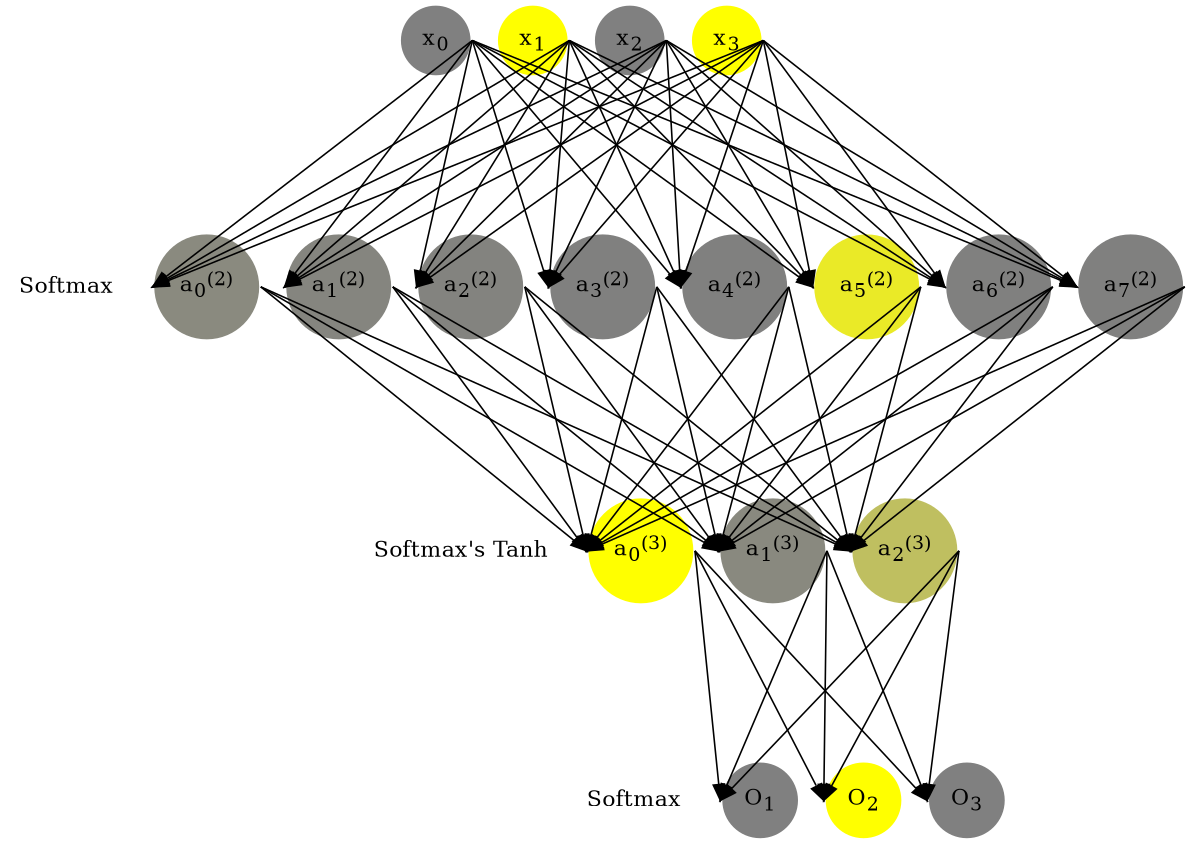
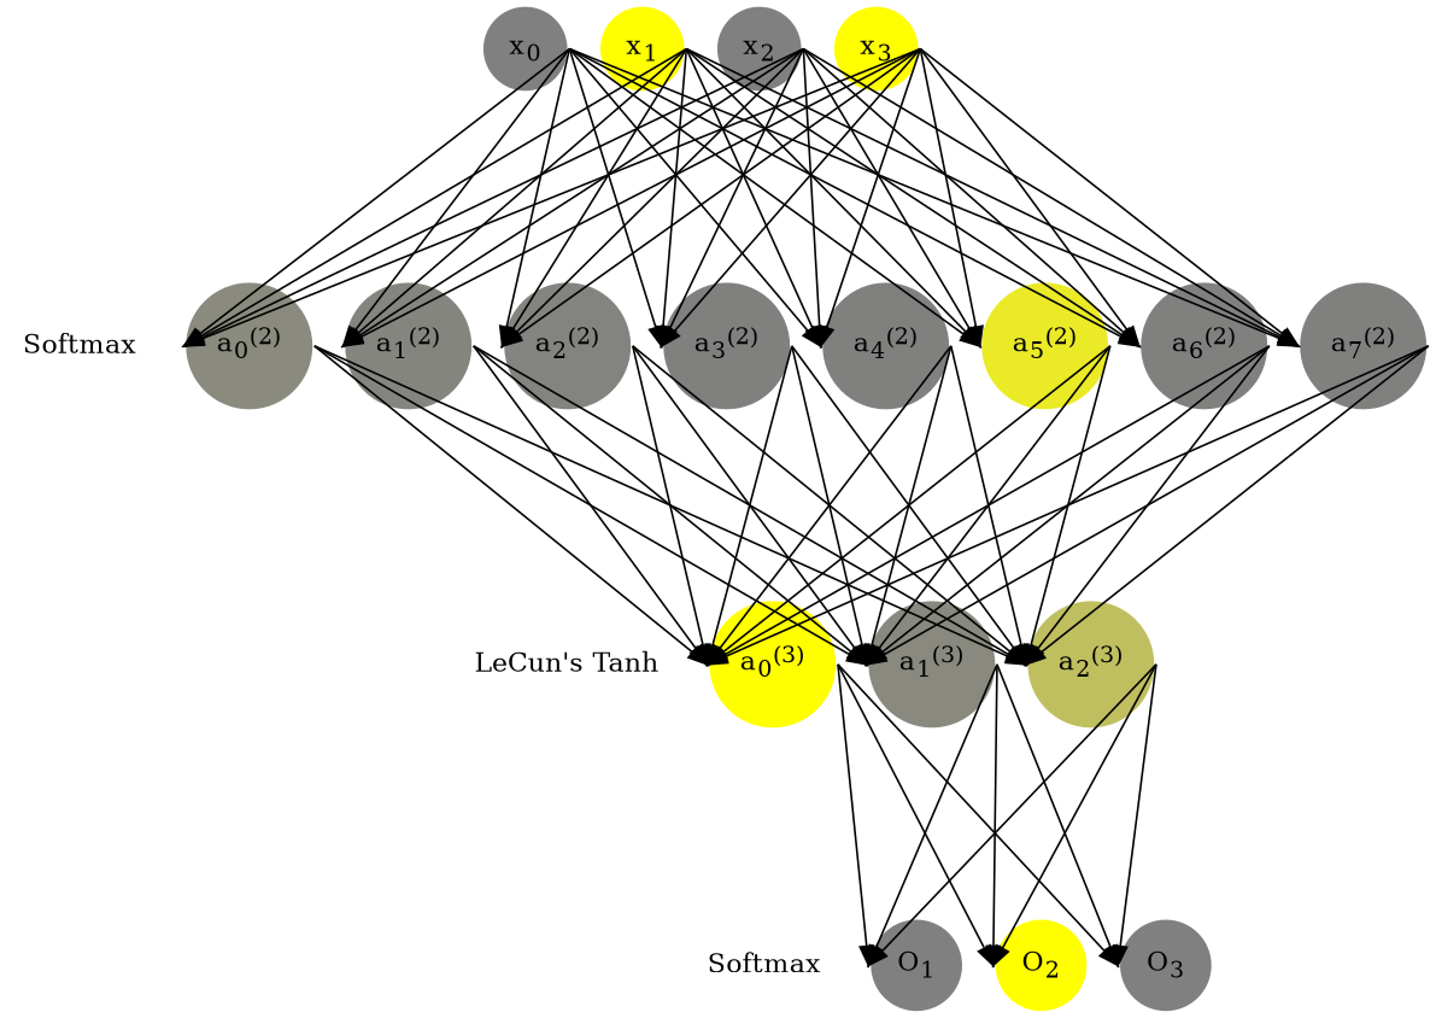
  digraph {
    rankdir=TB
    ranksep=1.4
    splines=false
    node [color="0.1667, 0.0, 0.5" fillcolor="0.1667, 0.0, 0.5" shape=circle style=filled]
    edge [headport=w style=solid tailport=e]
    n1 [label=<x<sub>0</sub>>]
    n2 [color="0.1667, 1.0, 1.0" fillcolor="0.1667, 1.0, 1.0" label=<x<sub>1</sub>>]
    n3 [label=<x<sub>2</sub>>]
    n4 [color="0.1667, 1.0, 1.0" fillcolor="0.1667, 1.0, 1.0" label=<x<sub>3</sub>>]
    n5 [color="0.1667, 0.083177, 0.541588" fillcolor="0.1667, 0.083177, 0.541588" label=<a<sub>0</sub><sup>(2)</sup>>]
    n6 [color="0.1667, 0.046420, 0.523210" fillcolor="0.1667, 0.046420, 0.523210" label=<a<sub>1</sub><sup>(2)</sup>>]
    n7 [color="0.1667, 0.024391, 0.512196" fillcolor="0.1667, 0.024391, 0.512196" label=<a<sub>2</sub><sup>(2)</sup>>]
    n8 [color="0.1667, 0.000916, 0.500458" fillcolor="0.1667, 0.000916, 0.500458" label=<a<sub>3</sub><sup>(2)</sup>>]
    n9 [color="0.1667, 0.004667, 0.502333" fillcolor="0.1667, 0.004667, 0.502333" label=<a<sub>4</sub><sup>(2)</sup>>]
    n10 [color="0.1667, 0.830899, 0.915450" fillcolor="0.1667, 0.830899, 0.915450" label=<a<sub>5</sub><sup>(2)</sup>>]
    n11 [color="0.1667, 0.006767, 0.503384" fillcolor="0.1667, 0.006767, 0.503384" label=<a<sub>6</sub><sup>(2)</sup>>]
    n12 [color="0.1667, 0.002762, 0.501381" fillcolor="0.1667, 0.002762, 0.501381" label=<a<sub>7</sub><sup>(2)</sup>>]
    n13 [color="0.1667, 1.594952, 1.297476" fillcolor="0.1667, 1.594952, 1.297476" label=<a<sub>0</sub><sup>(3)</sup>>]
    n14 [color="0.1667, 0.071979, 0.535990" fillcolor="0.1667, 0.071979, 0.535990" label=<a<sub>1</sub><sup>(3)</sup>>]
    n15 [color="0.1667, 0.495583, 0.747791" fillcolor="0.1667, 0.495583, 0.747791" label=<a<sub>2</sub><sup>(3)</sup>>]
    n16 [label=<O<sub>1</sub>>]
    n17 [color="0.1667, 1.0, 1.0" fillcolor="0.1667, 1.0, 1.0" label=<O<sub>2</sub>>]
    n18 [label=<O<sub>3</sub>>]
    n19 [label=Softmax shape=plaintext color="" fillcolor="" style=""]
-   n20 [label="Softmax's Tanh" shape=plaintext color="" fillcolor="" style=""]
+   n20 [label="LeCun's Tanh" shape=plaintext color="" fillcolor="" style=""]
    n21 [label=Softmax shape=plaintext color="" fillcolor="" style=""]
    subgraph sub_1 {
      n1
    }
    subgraph sub_2 {
      n2
    }
    subgraph sub_3 {
      n3
    }
    subgraph sub_4 {
      n4
    }
    subgraph sub_5 {
      n5
    }
    subgraph sub_6 {
      n6
    }
    subgraph sub_7 {
      n7
    }
    subgraph sub_8 {
      n8
    }
    subgraph sub_9 {
      n9
    }
    subgraph sub_10 {
      n10
    }
    subgraph sub_11 {
      n11
    }
    subgraph sub_12 {
      n12
    }
    subgraph sub_13 {
      n13
    }
    subgraph sub_14 {
      n14
    }
    subgraph sub_15 {
      n15
    }
    subgraph sub_16 {
      n16
    }
    subgraph sub_17 {
      n17
    }
    subgraph sub_18 {
      n18
    }
    subgraph sub_19 {
      rank=same
      n1
      n2
      n3
      n4
    }
    subgraph sub_20 {
      rank=same
      n5
      n6
      n7
      n8
      n9
      n10
      n11
      n12
    }
    subgraph sub_21 {
      rank=same
      n13
      n14
      n15
    }
    subgraph sub_22 {
      rank=same
      n16
      n17
      n18
    }
    subgraph sub_23 {
      rank=same
      n5
      n19
    }
    subgraph sub_24 {
      rank=same
      n13
      n20
    }
    subgraph sub_25 {
      rank=same
      n16
      n21
    }
    n1 -> n2 [style=invis]
    n1 -> n5
    n1 -> n6
    n1 -> n7
    n1 -> n8
    n1 -> n9
    n1 -> n10
    n1 -> n11
    n1 -> n12
    n2 -> n3 [style=invis]
    n2 -> n5
    n2 -> n6
    n2 -> n7
    n2 -> n8
    n2 -> n9
    n2 -> n10
    n2 -> n11
    n2 -> n12
    n3 -> n4 [style=invis]
    n3 -> n5
    n3 -> n6
    n3 -> n7
    n3 -> n8
    n3 -> n9
    n3 -> n10
    n3 -> n11
    n3 -> n12
    n4 -> n5
    n4 -> n6
    n4 -> n7
    n4 -> n8
    n4 -> n9
    n4 -> n10
    n4 -> n11
    n4 -> n12
    n5 -> n6 [style=invis]
    n5 -> n13
    n5 -> n14
    n5 -> n15
    n6 -> n7 [style=invis]
    n6 -> n13
    n6 -> n14
    n6 -> n15
    n7 -> n8 [style=invis]
    n7 -> n13
    n7 -> n14
    n7 -> n15
    n8 -> n9 [style=invis]
    n8 -> n13
    n8 -> n14
    n8 -> n15
    n9 -> n10 [style=invis]
    n9 -> n13
    n9 -> n14
    n9 -> n15
    n10 -> n11 [style=invis]
    n10 -> n13
    n10 -> n14
    n10 -> n15
    n11 -> n12 [style=invis]
    n11 -> n13
    n11 -> n14
    n11 -> n15
    n12 -> n13
    n12 -> n14
    n12 -> n15
    n13 -> n14 [style=invis]
    n13 -> n16
    n13 -> n17
    n13 -> n18
    n14 -> n15 [style=invis]
    n14 -> n16
    n14 -> n17
    n14 -> n18
    n15 -> n16
    n15 -> n17
    n15 -> n18
    n16 -> n17 [style=invis]
    n17 -> n18 [style=invis]
    n19 -> n5 [style=invis]
    n20 -> n13 [style=invis]
    n21 -> n16 [style=invis]
  }
